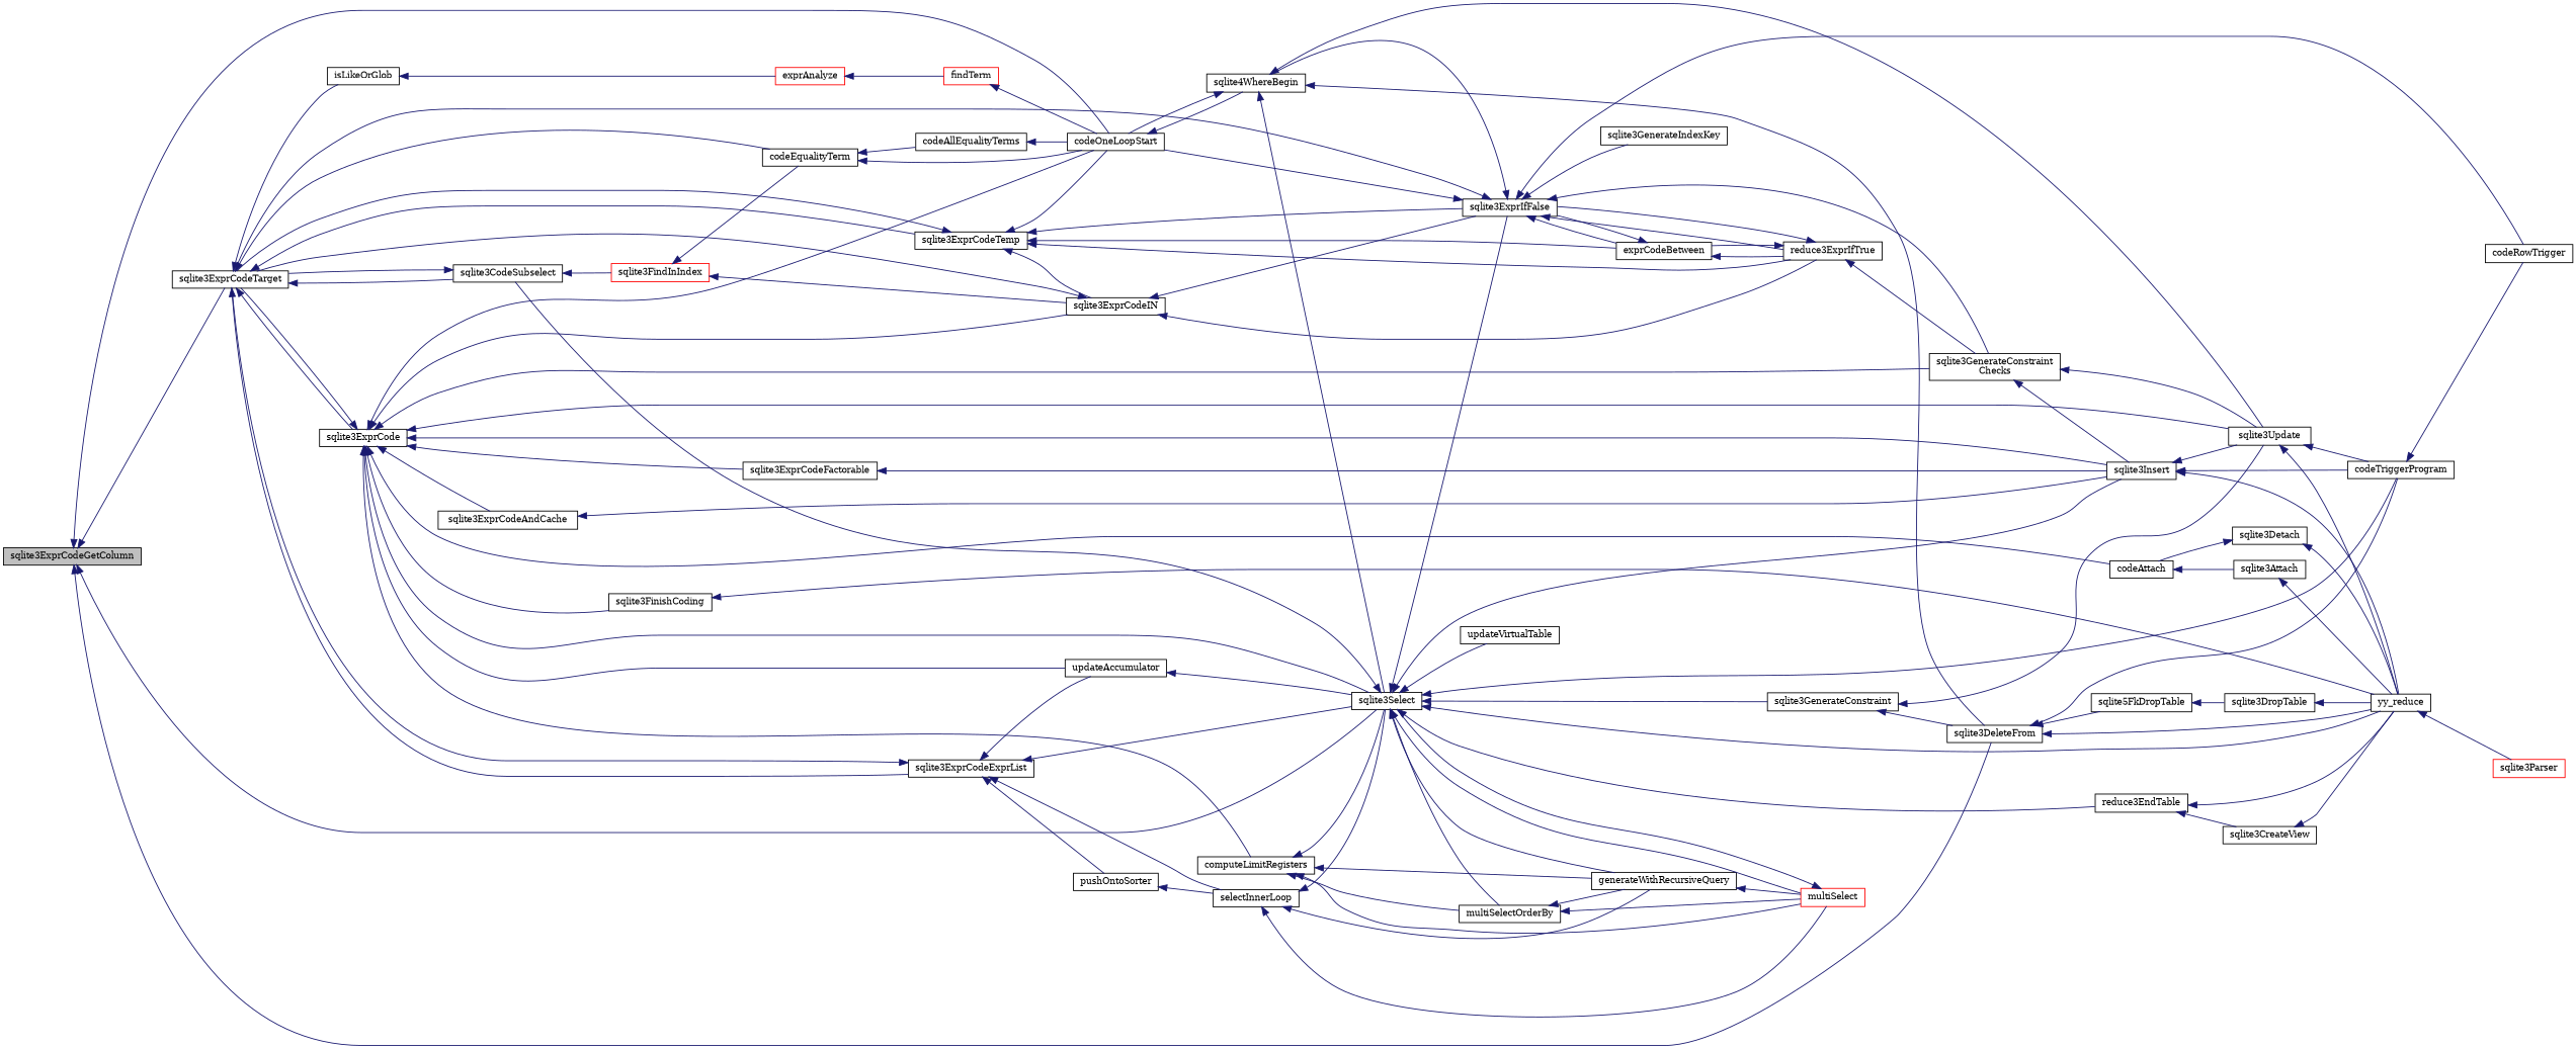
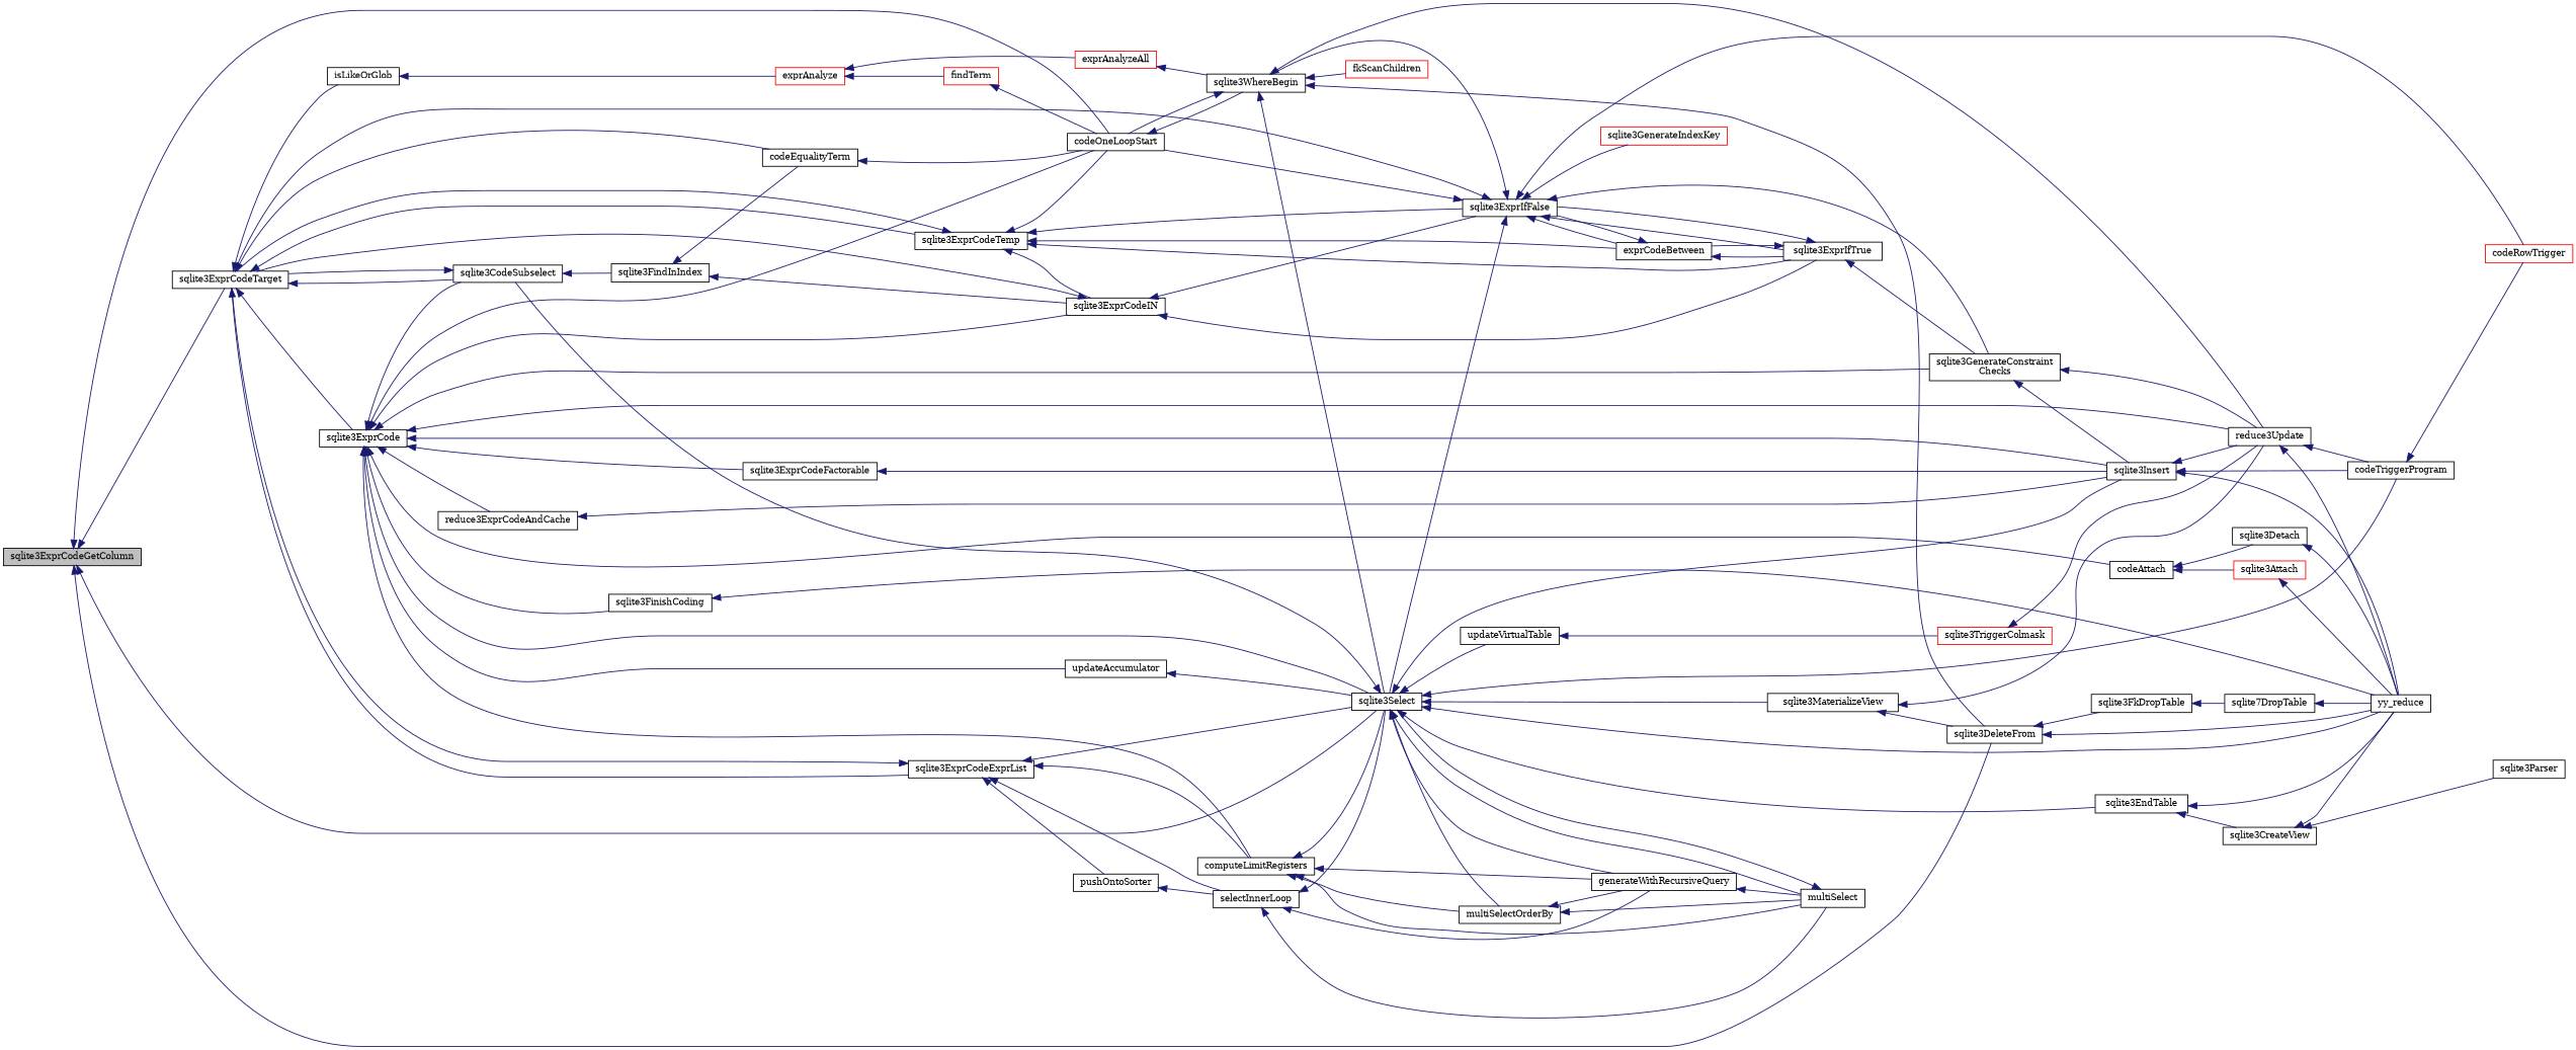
  digraph {
    fontname="DejaVu Serif"
    rankdir=LR
    node [color=black fillcolor=white fontname="DejaVu Serif" fontsize=10 shape=record style=filled]
    edge [color=midnightblue dir=back fontname="DejaVu Serif" fontsize=10 labelfontname=FreeSans labelfontsize=10 style=solid]
    n1 [fillcolor=grey75 fontcolor=black height=0.2 label=sqlite3ExprCodeGetColumn width=0.4]
    n2 [height=0.2 label=sqlite3ExprCodeTarget width=0.4]
    n3 [height=0.2 label=sqlite3Select width=0.4]
    n4 [height=0.2 label=sqlite3DeleteFrom width=0.4]
    n5 [height=0.2 label=codeOneLoopStart width=0.4]
    n6 [height=0.2 label=sqlite3CodeSubselect width=0.4]
    n7 [height=0.2 label=codeEqualityTerm width=0.4]
    n8 [height=0.2 label=sqlite3ExprCodeTemp width=0.4]
    n9 [height=0.2 label=sqlite3ExprCode width=0.4]
    n10 [height=0.2 label=sqlite3ExprCodeExprList width=0.4]
    n11 [height=0.2 label=isLikeOrGlob width=0.4]
    n12 [height=0.2 label=sqlite3Insert width=0.4]
    n13 [height=0.2 label=codeTriggerProgram width=0.4]
    n14 [height=0.2 label=yy_reduce width=0.4]
-   n15 [height=0.2 label=reduce3EndTable width=0.4]
-   n16 [height=0.2 label=sqlite3GenerateConstraint width=0.4]
+   n15 [height=0.2 label=sqlite3EndTable width=0.4]
+   n16 [height=0.2 label=sqlite3MaterializeView width=0.4]
    n17 [height=0.2 label=generateWithRecursiveQuery width=0.4]
-   n18 [color=red height=0.2 label=multiSelect width=0.4]
+   n18 [height=0.2 label=multiSelect width=0.4]
    n19 [height=0.2 label=multiSelectOrderBy width=0.4]
    n20 [height=0.2 label=updateVirtualTable width=0.4]
-   n21 [height=0.2 label=sqlite5FkDropTable width=0.4]
-   n22 [height=0.2 label=sqlite4WhereBegin width=0.4]
-   n23 [color=red height=0.2 label=sqlite3FindInIndex width=0.4]
-   n24 [height=0.2 label=codeAllEqualityTerms width=0.4]
+   n21 [height=0.2 label=sqlite3FkDropTable width=0.4]
+   n22 [height=0.2 label=sqlite3WhereBegin width=0.4]
+   n23 [height=0.2 label=sqlite3FindInIndex width=0.4]
    n25 [height=0.2 label=sqlite3ExprCodeIN width=0.4]
-   n26 [height=0.2 label=reduce3ExprIfTrue width=0.4]
+   n26 [height=0.2 label=sqlite3ExprIfTrue width=0.4]
    n27 [height=0.2 label=sqlite3ExprIfFalse width=0.4]
    n28 [height=0.2 label=exprCodeBetween width=0.4]
    n29 [height=0.2 label="sqlite3GenerateConstraint\lChecks" width=0.4]
-   n30 [height=0.2 label=sqlite3Update width=0.4]
+   n30 [height=0.2 label=reduce3Update width=0.4]
    n31 [height=0.2 label=sqlite3ExprCodeFactorable width=0.4]
-   n32 [height=0.2 label=sqlite3ExprCodeAndCache width=0.4]
+   n32 [height=0.2 label=reduce3ExprCodeAndCache width=0.4]
    n33 [height=0.2 label=codeAttach width=0.4]
    n34 [height=0.2 label=sqlite3FinishCoding width=0.4]
    n35 [height=0.2 label=computeLimitRegisters width=0.4]
    n36 [height=0.2 label=updateAccumulator width=0.4]
    n37 [height=0.2 label=pushOntoSorter width=0.4]
    n38 [height=0.2 label=selectInnerLoop width=0.4]
    n39 [color=red height=0.2 label=exprAnalyze width=0.4]
-   n40 [height=0.2 label=sqlite3GenerateIndexKey width=0.4]
-   n41 [height=0.2 label=codeRowTrigger width=0.4]
-   n43 [color=red height=0.2 label=sqlite3Parser width=0.4]
+   n40 [color=red height=0.2 label=sqlite3GenerateIndexKey width=0.4]
+   n41 [color=red height=0.2 label=codeRowTrigger width=0.4]
+   n42 [color=red height=0.2 label=fkScanChildren width=0.4]
+   n43 [height=0.2 label=sqlite3Parser width=0.4]
    n44 [height=0.2 label=sqlite3CreateView width=0.4]
-   n46 [height=0.2 label=sqlite3DropTable width=0.4]
+   n45 [color=red height=0.2 label=sqlite3TriggerColmask width=0.4]
+   n46 [height=0.2 label=sqlite7DropTable width=0.4]
    n47 [height=0.2 label=sqlite3Detach width=0.4]
-   n48 [height=0.2 label=sqlite3Attach width=0.4]
+   n48 [color=red height=0.2 label=sqlite3Attach width=0.4]
    n49 [color=red height=0.2 label=findTerm width=0.4]
+   n50 [color=red height=0.2 label=exprAnalyzeAll width=0.4]
    n1 -> n2
    n1 -> n3
    n1 -> n4
    n1 -> n5
    n2 -> n6
    n2 -> n7
    n2 -> n8
    n2 -> n9
    n2 -> n10
    n2 -> n11
    n3 -> n6
    n3 -> n12
    n3 -> n13
    n3 -> n14
    n3 -> n15
    n3 -> n16
    n3 -> n17
    n3 -> n18
    n3 -> n19
    n3 -> n20
-   n4 -> n13
    n4 -> n14
    n4 -> n21
    n5 -> n22
    n6 -> n2
    n6 -> n23
    n7 -> n5
-   n7 -> n24
    n8 -> n2
    n8 -> n5
    n8 -> n25
    n8 -> n26
    n8 -> n27
    n8 -> n28
-   n9 -> n2
+   n9 -> n6
    n9 -> n3
    n9 -> n5
    n9 -> n12
    n9 -> n25
    n9 -> n29
    n9 -> n30
    n9 -> n31
    n9 -> n32
    n9 -> n33
    n9 -> n34
    n9 -> n35
    n9 -> n36
    n10 -> n2
    n10 -> n3
-   n10 -> n36
+   n10 -> n35
    n10 -> n37
    n10 -> n38
    n11 -> n39
    n12 -> n13
    n12 -> n14
    n12 -> n30
    n13 -> n41
-   n14 -> n43
+   n44 -> n43
    n15 -> n14
    n15 -> n44
    n16 -> n4
    n16 -> n30
    n17 -> n18
    n18 -> n3
    n19 -> n17
    n19 -> n18
+   n20 -> n45
    n21 -> n46
    n22 -> n3
    n22 -> n4
    n22 -> n5
    n22 -> n30
+   n22 -> n42
    n23 -> n7
    n23 -> n25
-   n24 -> n5
    n25 -> n2
    n25 -> n26
    n25 -> n27
    n26 -> n27
    n26 -> n28
    n26 -> n29
    n27 -> n2
-   n3 -> n27
+   n27 -> n3
    n27 -> n5
    n27 -> n22
    n27 -> n26
    n27 -> n28
    n27 -> n29
    n27 -> n40
    n27 -> n41
    n28 -> n26
    n28 -> n27
    n29 -> n12
    n29 -> n30
    n30 -> n13
    n30 -> n14
    n31 -> n12
    n32 -> n12
-   n47 -> n33
+   n33 -> n47
    n33 -> n48
    n34 -> n14
    n35 -> n3
    n35 -> n17
    n35 -> n18
    n35 -> n19
    n36 -> n3
    n37 -> n38
    n38 -> n3
    n38 -> n17
    n38 -> n18
    n39 -> n49
+   n39 -> n50
    n44 -> n14
+   n45 -> n30
    n46 -> n14
    n47 -> n14
    n48 -> n14
    n49 -> n5
+   n50 -> n22
  }
